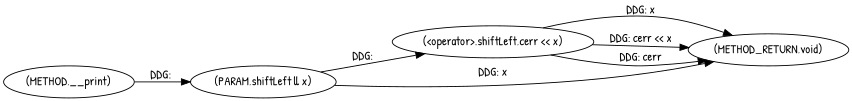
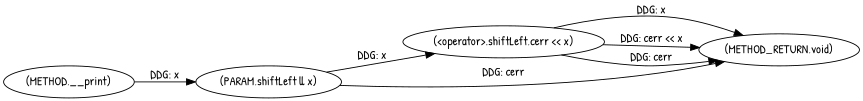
  digraph {
    fontname="Patrick Hand"
    rankdir=LR
    node [fontname="Patrick Hand"]
    edge [fontname="Patrick Hand"]
    n1 [label="(METHOD,__print)"]
    n2 [label="(PARAM,shiftLeft ll x)"]
    n3 [label="(<operator>.shiftLeft,cerr << x)"]
    n4 [label="(METHOD_RETURN,void)"]
-   n1 -> n2 [label="DDG: "]
-   n2 -> n3 [label="DDG: "]
-   n2 -> n4 [label="DDG: x"]
+   n1 -> n2 [label="DDG: x"]
+   n2 -> n3 [label="DDG: x"]
+   n2 -> n4 [label="DDG: cerr"]
    n3 -> n4 [label="DDG: x"]
    n3 -> n4 [label="DDG: cerr << x"]
    n3 -> n4 [label="DDG: cerr"]
  }
